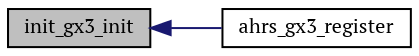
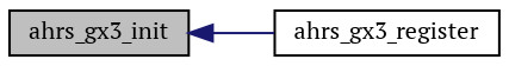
  digraph {
    rankdir=LR
    fontname="PT Serif"
    node [color=black fontname="PT Serif" fontsize=10 shape=record style=filled]
-   n1 [fillcolor=grey75 fontcolor=black height=0.2 label=init_gx3_init width=0.4]
+   n1 [fillcolor=grey75 fontcolor=black height=0.2 label=ahrs_gx3_init width=0.4]
    n2 [fillcolor=white height=0.2 label=ahrs_gx3_register width=0.4]
    n1 -> n2 [color=midnightblue dir=back fontname="PT Serif" fontsize=10 labelfontname=FreeSans labelfontsize=10 style=solid]
  }
